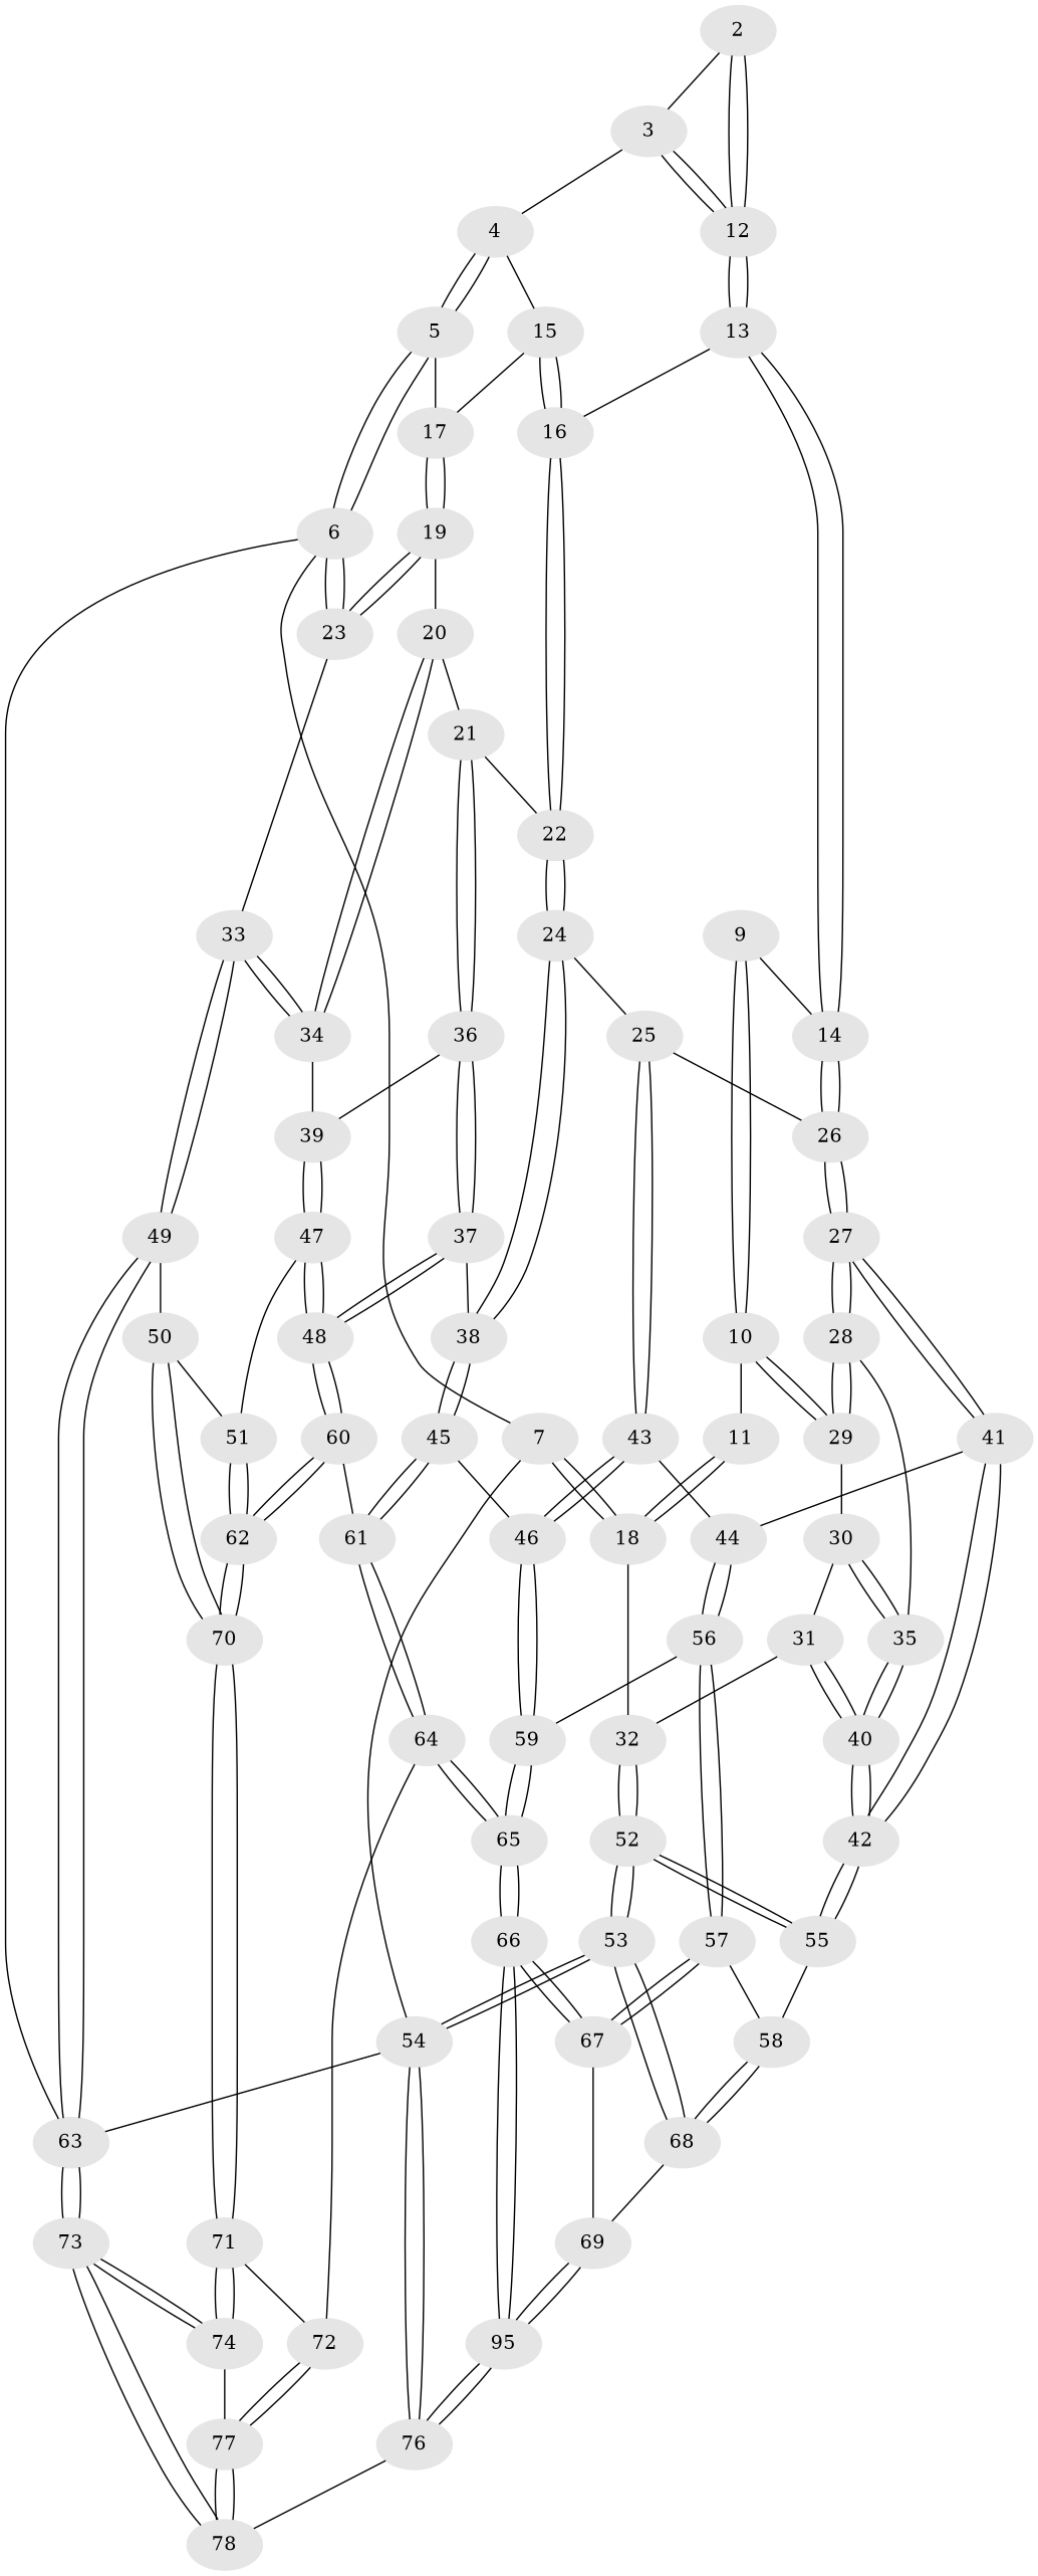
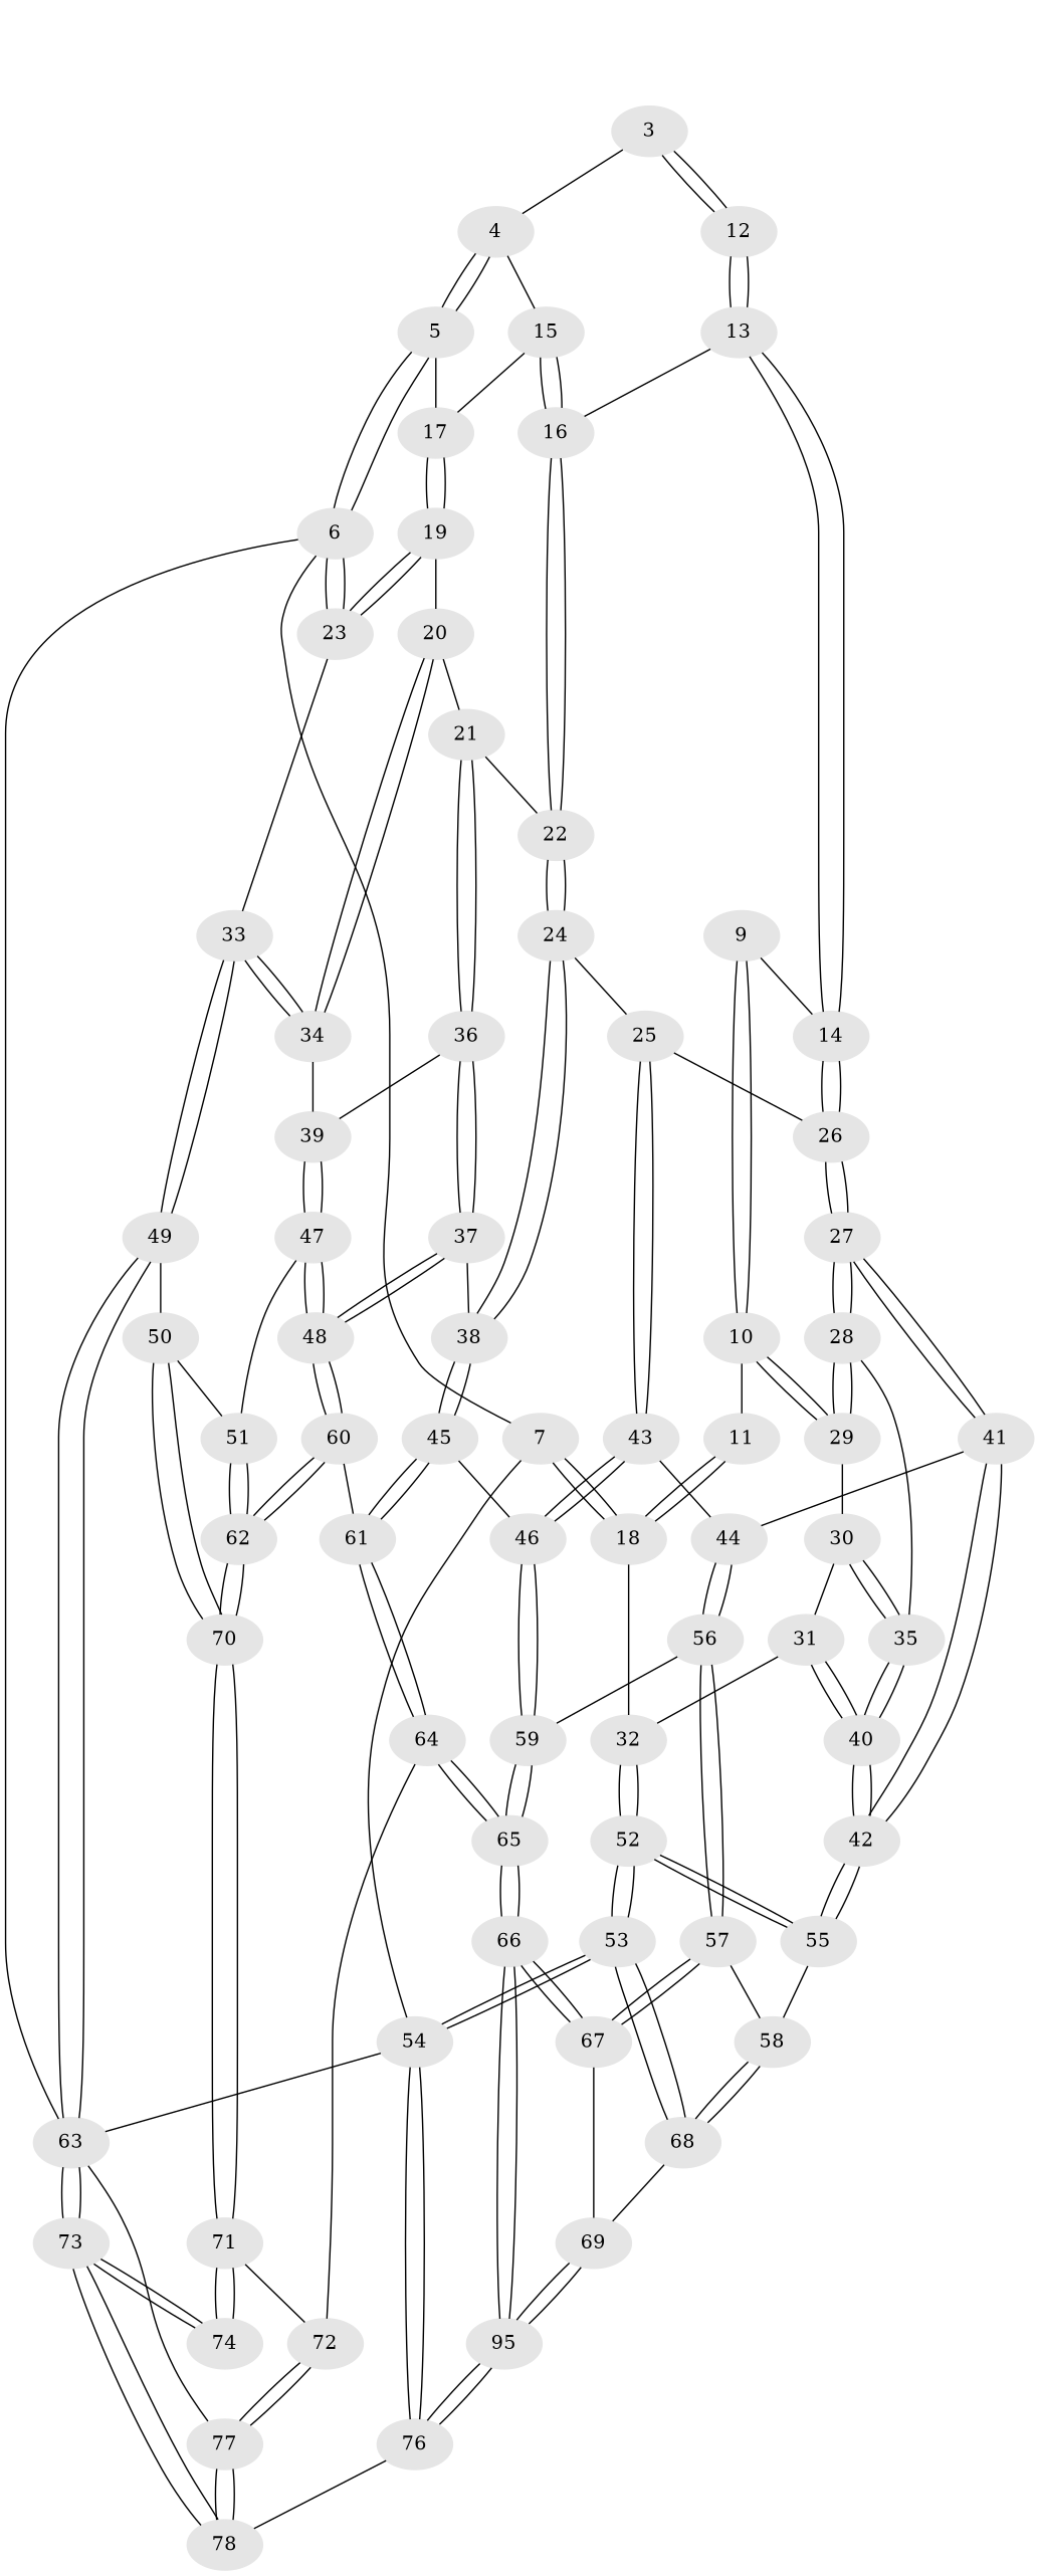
  graph {
    node [color=gray90 style=filled]
-   2
    3
    12
    9
    10
    14
    4
    13
    5
    15
    6
    17
    16
    7
    23
    63
    19
    18
    54
    33
    73
    32
    76
    11
    29
    26
    30
    22
    27
    24
    20
    52
    21
    34
    36
    39
    37
    25
    38
    49
    43
    45
    44
    46
    28
    41
    35
    42
    40
    31
    55
    53
    50
    47
    48
    60
    61
    51
    56
    58
    59
    57
    64
    65
    62
    70
    71
    68
    69
    78
    67
    66
    72
    74
    77
    n76 [label=95]
-   2 -- 3
-   2 -- 12
-   2 -- 12
    3 -- 12
    3 -- 12
    3 -- 4
    12 -- 13
    12 -- 13
    9 -- 10
    9 -- 10
    9 -- 14
    10 -- 11
    10 -- 29
    10 -- 29
    14 -- 26
    14 -- 26
    4 -- 5
    4 -- 5
    4 -- 15
    13 -- 14
    13 -- 14
    13 -- 16
    5 -- 6
    5 -- 6
    5 -- 17
    15 -- 17
    15 -- 16
    15 -- 16
    6 -- 7
    6 -- 23
    6 -- 23
    6 -- 63
    17 -- 19
    17 -- 19
    16 -- 22
    16 -- 22
    7 -- 18
    7 -- 18
    7 -- 54
    23 -- 33
    63 -- 73
    63 -- 73
    19 -- 23
    19 -- 23
    19 -- 20
    18 -- 32
    54 -- 63
    54 -- 76
    54 -- 76
    33 -- 34
    33 -- 34
    33 -- 49
    33 -- 49
    73 -- 78
    73 -- 78
    73 -- 74
    73 -- 74
    32 -- 52
    32 -- 52
    76 -- 78
    11 -- 18
    11 -- 18
    29 -- 30
    26 -- 27
    26 -- 27
    30 -- 35
    30 -- 35
    30 -- 31
    22 -- 24
    22 -- 24
    27 -- 28
    27 -- 28
    27 -- 41
    27 -- 41
    24 -- 25
    24 -- 38
    24 -- 38
    20 -- 21
    20 -- 34
    20 -- 34
    52 -- 55
    52 -- 55
    52 -- 53
    52 -- 53
    21 -- 22
    21 -- 36
    21 -- 36
    34 -- 39
    36 -- 39
    36 -- 37
    36 -- 37
    39 -- 47
    39 -- 47
    37 -- 38
    37 -- 48
    37 -- 48
    25 -- 26
    25 -- 43
    25 -- 43
    38 -- 45
    38 -- 45
    49 -- 63
    49 -- 63
    49 -- 50
    43 -- 44
    43 -- 46
    43 -- 46
    45 -- 46
    45 -- 61
    45 -- 61
    44 -- 56
    44 -- 56
    46 -- 59
    46 -- 59
    28 -- 29
    28 -- 29
    28 -- 35
    41 -- 44
    41 -- 42
    41 -- 42
    35 -- 40
    35 -- 40
    42 -- 55
    42 -- 55
    40 -- 42
    40 -- 42
    31 -- 32
    31 -- 40
    31 -- 40
    55 -- 58
    53 -- 54
    53 -- 54
    53 -- 68
    53 -- 68
    50 -- 51
    50 -- 70
    50 -- 70
    47 -- 48
    47 -- 48
    47 -- 51
    48 -- 60
    48 -- 60
    60 -- 61
    60 -- 62
    60 -- 62
    61 -- 64
    61 -- 64
    51 -- 62
    51 -- 62
    56 -- 59
    56 -- 57
    56 -- 57
    58 -- 68
    58 -- 68
    59 -- 65
    59 -- 65
    57 -- 58
    57 -- 67
    57 -- 67
    64 -- 65
    64 -- 65
    64 -- 72
    65 -- 66
    65 -- 66
    62 -- 70
    62 -- 70
    70 -- 71
    70 -- 71
    71 -- 72
    71 -- 74
    71 -- 74
    68 -- 69
    69 -- n76
    69 -- n76
    67 -- 69
    66 -- 67
    66 -- 67
    66 -- n76
    66 -- n76
    72 -- 77
    72 -- 77
-   74 -- 77
+   63 -- 77
    77 -- 78
    77 -- 78
    n76 -- 76
    n76 -- 76
  }
